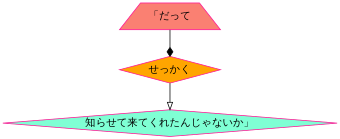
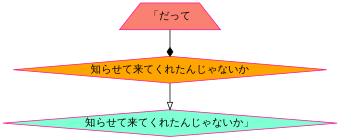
  digraph {
    node [color=deeppink shape=diamond style=filled]
    n1 [fillcolor=salmon label="「だって" shape=trapezium]
-   n2 [fillcolor=orange label="せっかく"]
+   n2 [fillcolor=orange label="知らせて来てくれたんじゃないか"]
    n3 [fillcolor=aquamarine label="知らせて来てくれたんじゃないか」"]
    n1 -> n2 [arrowhead=diamond]
    n2 -> n3 [arrowhead=onormal]
  }
